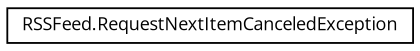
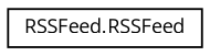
  digraph {
    rankdir=LR
    fontname="Open Sans"
-   n1 [color=black fillcolor=white fontname="Open Sans" fontsize=10 height=0.2 label="RSSFeed.RequestNextItemCanceledException" shape=record style=filled width=0.4]
+   n1 [color=black fillcolor=white fontname="Open Sans" fontsize=10 height=0.2 label="RSSFeed.RSSFeed" shape=record style=filled width=0.4]
  }
